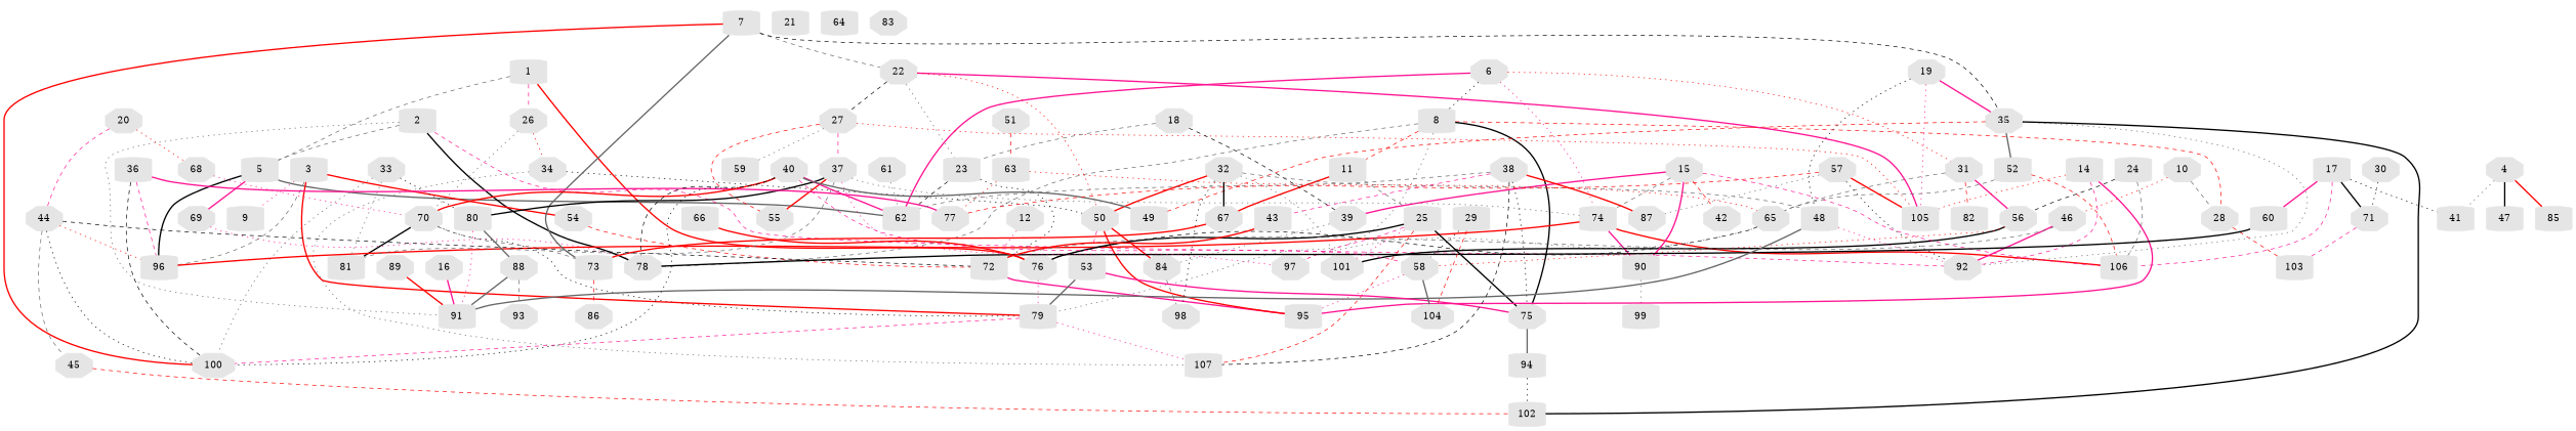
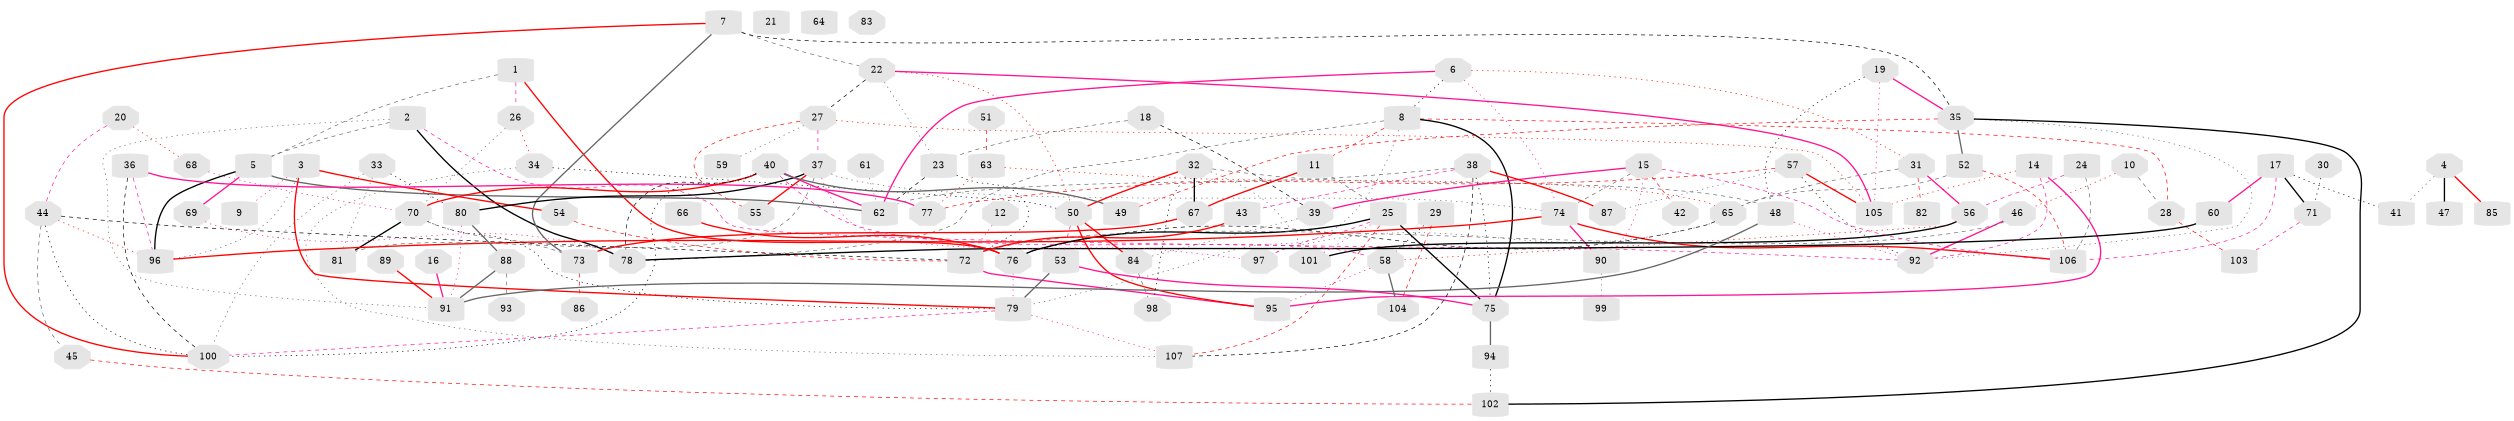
  graph {
    node [color=gray90 shape=octagon style=filled]
    edge [color=gray40 style=dashed]
    1 [shape=cylinder]
    5 [shape=cylinder]
    26
    76
    96 [shape=cylinder]
    62 [shape=cylinder]
    69
    34
    70
    79 [shape=cylinder]
    2 [shape=cylinder]
    78
    91 [shape=cylinder]
    92
    3 [shape=cylinder]
    9 [shape=cylinder]
    54
    72 [shape=cylinder]
    100
    107 [shape=cylinder]
    41 [shape=cylinder]
    4
    47 [shape=cylinder]
    85 [shape=cylinder]
    6
    8 [shape=cylinder]
    31
    74 [shape=cylinder]
    11 [shape=cylinder]
    28
    75
    56
    65
    82 [shape=cylinder]
    90 [shape=cylinder]
    106 [shape=cylinder]
    7 [shape=cylinder]
    22
    35
    73 [shape=cylinder]
    105 [shape=cylinder]
    23 [shape=cylinder]
    27
    50
    49 [shape=cylinder]
    52 [shape=cylinder]
    102 [shape=cylinder]
    86
    25 [shape=cylinder]
    67
    103 [shape=cylinder]
    94 [shape=cylinder]
    10
    46
    97
    101
    12
    95 [shape=cylinder]
    14 [shape=cylinder]
    15
    42
    39
    84
    99 [shape=cylinder]
    16
    17 [shape=cylinder]
    60 [shape=cylinder]
    71
    18
    19
    48 [shape=cylinder]
    20
    44
    68
    45
    21 [shape=cylinder]
    37
    55
    59 [shape=cylinder]
    53 [shape=cylinder]
    24 [shape=cylinder]
    58
    81 [shape=cylinder]
    80 [shape=cylinder]
    29 [shape=cylinder]
    104
    30
    32
    98
    33
    88
    36 [shape=cylinder]
    77
    38
    43 [shape=cylinder]
    87
    40
    63 [shape=cylinder]
    51
    57
    61
    64 [shape=cylinder]
    66 [shape=cylinder]
    93
    83
    89
    1 -- 5
    1 -- 26 [color=deeppink]
    1 -- 76 [color=red style=bold]
    5 -- 96 [color=black style=bold]
    5 -- 62 [style=bold]
    5 -- 69 [color=deeppink style=bold]
    26 -- 34 [color=red style=dotted]
    26 -- 70 [style=dotted]
    76 -- 79 [color=deeppink style=dotted]
    69 -- 78 [color=deeppink style=dotted]
    34 -- 107 [style=dotted]
    34 -- 50 [color=black style=dotted]
    70 -- 79 [color=black style=dotted]
    70 -- 73
    70 -- 81 [color=black style=bold]
    79 -- 100 [color=deeppink]
    79 -- 107 [color=deeppink style=dotted]
    2 -- 5
    2 -- 78 [color=black style=bold]
    2 -- 91 [style=dotted]
    2 -- 92 [color=deeppink]
-   3 -- 96
+   3 -- 96 [style=dotted]
    3 -- 79 [color=red style=bold]
    3 -- 9 [color=deeppink style=dotted]
    3 -- 54 [color=red style=bold]
    54 -- 72 [color=red]
    72 -- 95 [color=deeppink style=bold]
    4 -- 41 [style=dotted]
    4 -- 47 [color=black style=bold]
    4 -- 85 [color=red style=bold]
    6 -- 62 [color=deeppink style=bold]
    6 -- 8 [color=black style=dotted]
    6 -- 31 [color=red style=dotted]
    6 -- 74 [color=deeppink style=dotted]
    8 -- 79 [style=dotted]
    8 -- 78
    8 -- 11 [color=red]
    8 -- 28 [color=red]
    8 -- 75 [color=black style=bold]
    31 -- 56 [color=deeppink style=bold]
    31 -- 65
    31 -- 82 [color=red]
    74 -- 96 [color=red style=bold]
    74 -- 90 [color=deeppink style=bold]
    74 -- 106 [color=red style=bold]
    11 -- 25
    11 -- 67 [color=red style=bold]
    28 -- 103 [color=red]
    75 -- 94 [style=bold]
    56 -- 101 [color=black style=bold]
    56 -- 58 [color=red style=dotted]
    65 -- 76 [color=black]
    65 -- 97 [style=dotted]
    90 -- 99 [style=dotted]
    7 -- 100 [color=red style=bold]
    7 -- 22
    7 -- 35 [color=black]
    7 -- 73 [style=bold]
    22 -- 105 [color=deeppink style=bold]
    22 -- 23 [style=dotted]
    22 -- 27 [color=black]
    22 -- 50 [color=red style=dotted]
    35 -- 92 [style=dotted]
    35 -- 49 [color=red]
    35 -- 52 [style=bold]
    35 -- 102 [color=black style=bold]
    73 -- 86 [color=red]
    23 -- 62 [color=black]
    23 -- 72 [color=black style=dotted]
    27 -- 105 [color=red style=dotted]
    27 -- 37 [color=deeppink]
    27 -- 55 [color=red]
    27 -- 59 [style=dotted]
    50 -- 95 [color=red style=bold]
    50 -- 84 [color=red style=bold]
    50 -- 53 [color=deeppink]
    52 -- 65
    52 -- 106 [color=red]
    25 -- 76 [color=black style=bold]
    25 -- 107 [color=red]
    25 -- 75 [color=black style=bold]
    25 -- 97 [color=deeppink]
    25 -- 101 [color=deeppink style=dotted]
    67 -- 73 [color=red style=bold]
    94 -- 102 [color=black style=dotted]
    10 -- 28
    10 -- 46 [color=red style=dotted]
    46 -- 92 [color=deeppink style=bold]
    46 -- 72
    12 -- 72 [color=deeppink style=dotted]
    14 -- 92 [color=deeppink]
    14 -- 105 [color=red style=dotted]
    14 -- 95 [color=deeppink style=bold]
    15 -- 74
-   15 -- 90 [color=deeppink style=bold]
+   15 -- 90 [color=deeppink style=dotted]
    15 -- 106 [color=deeppink]
    15 -- 42 [color=red]
    15 -- 39 [color=deeppink style=bold]
    39 -- 84 [style=dotted]
    84 -- 98
    16 -- 91 [color=deeppink style=bold]
    17 -- 41 [color=black style=dotted]
    17 -- 106 [color=deeppink]
    17 -- 60 [color=deeppink style=bold]
    17 -- 71 [color=black style=bold]
    60 -- 78 [color=black style=bold]
    71 -- 103 [color=deeppink]
    18 -- 23
    18 -- 39 [color=black]
    19 -- 35 [color=deeppink style=bold]
    19 -- 105 [color=deeppink style=dotted]
    19 -- 48 [color=black style=dotted]
    48 -- 91 [style=bold]
    48 -- 92 [color=deeppink style=dotted]
    20 -- 44 [color=deeppink]
    20 -- 68 [color=red style=dotted]
    44 -- 96 [color=red style=dotted]
    44 -- 72 [color=black]
    44 -- 100 [color=black style=dotted]
    44 -- 45
    68 -- 70 [color=deeppink style=dotted]
    45 -- 102 [color=red]
    37 -- 74 [style=dotted]
    37 -- 97 [color=deeppink style=dotted]
    37 -- 55 [color=red style=bold]
    37 -- 81
    37 -- 80 [color=black style=bold]
    53 -- 79 [style=bold]
    53 -- 75 [color=deeppink style=bold]
-   24 -- 56 [color=black]
+   24 -- 56 [color=deeppink]
    24 -- 106
    58 -- 95 [color=deeppink style=dotted]
    58 -- 104 [style=bold]
    80 -- 91 [color=deeppink style=dotted]
    80 -- 88 [style=bold]
    29 -- 58 [color=black style=dotted]
    29 -- 104 [color=red]
    30 -- 71 [color=black style=dotted]
    32 -- 50 [color=red style=bold]
    32 -- 67 [color=black style=bold]
    32 -- 101 [style=dotted]
    32 -- 48
    32 -- 98 [color=black style=dotted]
    33 -- 100 [style=dotted]
    33 -- 81 [style=dotted]
    33 -- 80 [color=black style=dotted]
    88 -- 91 [style=bold]
    88 -- 93
    36 -- 96 [color=deeppink]
    36 -- 100 [color=black]
    36 -- 77 [color=deeppink style=bold]
    38 -- 62
    38 -- 107 [color=black]
    38 -- 75 [color=black style=dotted]
    38 -- 43 [color=deeppink]
    38 -- 87 [color=red style=bold]
    43 -- 72 [color=red style=bold]
    40 -- 62 [color=deeppink style=bold]
    40 -- 70 [color=red style=bold]
    40 -- 78 [color=black]
    40 -- 100 [color=black style=dotted]
    40 -- 49 [style=bold]
    40 -- 58 [color=deeppink]
    63 -- 65 [color=red style=dotted]
    63 -- 77 [color=red style=dotted]
    51 -- 63 [color=red]
    57 -- 92 [color=black style=dotted]
    57 -- 105 [color=red style=bold]
    57 -- 77 [color=red]
    57 -- 87 [style=dotted]
    61 -- 62 [style=dotted]
    66 -- 76 [color=red style=bold]
    89 -- 91 [color=red style=bold]
  }
